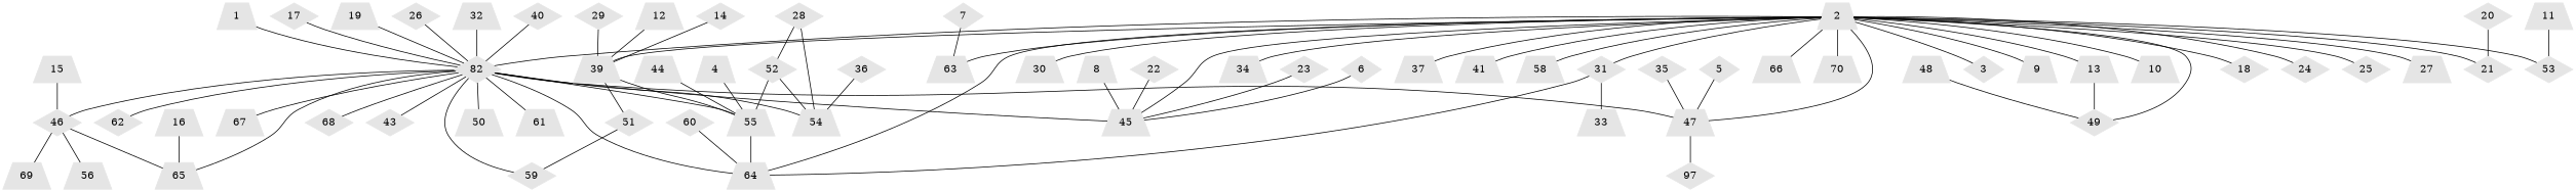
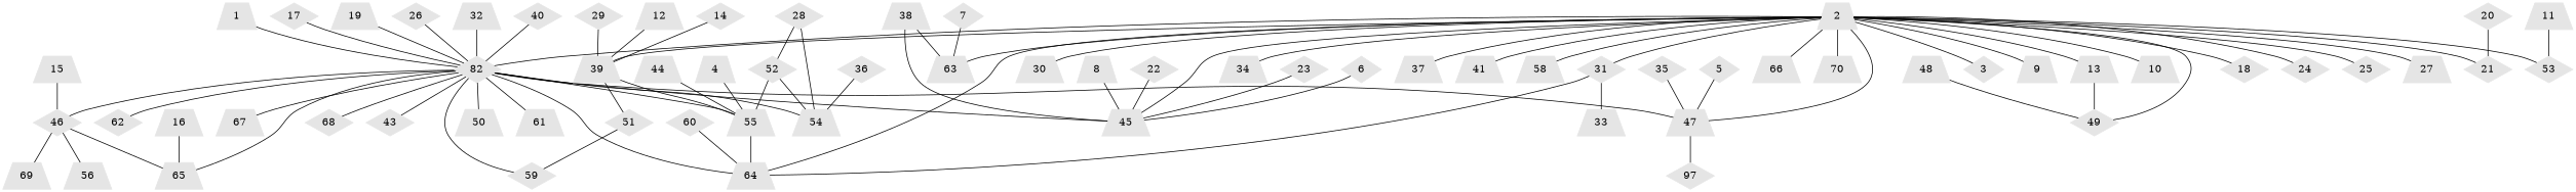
  graph {
    node [color=gray90 shape=trapezium style=filled]
    edge [weight=1.0]
    n1 [label=82 shape=diamond]
    1
    45
    47
    64
    55
    46 [shape=diamond]
    65
    54
    43 [shape=diamond]
    50
    59 [shape=diamond]
    61
    62 [shape=diamond]
    67
    68 [shape=diamond]
    2
    3 [shape=diamond]
    9
    10
    13
    18 [shape=diamond]
    21 [shape=diamond]
    24 [shape=diamond]
    25 [shape=diamond]
    27
    30
    31 [shape=diamond]
    34
    37
    39
    41
    49 [shape=diamond]
    53 [shape=diamond]
    58
    63
    66
    70
    33
    51 [shape=diamond]
    n41 [label=97 shape=diamond]
    4
    5 [shape=diamond]
    6 [shape=diamond]
    7 [shape=diamond]
    8
    11
    12
    14 [shape=diamond]
    15
    56
    69
    16
    17 [shape=diamond]
    19
    20 [shape=diamond]
    22 [shape=diamond]
    23 [shape=diamond]
    26 [shape=diamond]
    28 [shape=diamond]
    52 [shape=diamond]
    29 [shape=diamond]
    32
    35 [shape=diamond]
    36 [shape=diamond]
+   38
    40 [shape=diamond]
    44
    48
    60 [shape=diamond]
    n1 -- 45 [weight=2.0]
    n1 -- 47
    n1 -- 64
    n1 -- 55
    n1 -- 46
    n1 -- 65
    n1 -- 54
    n1 -- 43
    n1 -- 50 [weight=2.0]
    n1 -- 59
    n1 -- 61
    n1 -- 62
    n1 -- 67
    n1 -- 68
    1 -- n1
    47 -- n41
    55 -- 64
    46 -- 65
    46 -- 56
    46 -- 69
    2 -- n1
    2 -- 45
    2 -- 47
    2 -- 64
    2 -- 3
    2 -- 9
    2 -- 10
    2 -- 13
    2 -- 18
    2 -- 21
    2 -- 24
    2 -- 25
    2 -- 27
    2 -- 30
    2 -- 31
    2 -- 34
    2 -- 37
    2 -- 39
    2 -- 41
    2 -- 49
    2 -- 53
    2 -- 58
    2 -- 63
    2 -- 66
    2 -- 70
    13 -- 49
    31 -- 64
    31 -- 33
    39 -- 55
    39 -- 51
    51 -- 59
    4 -- 55
    5 -- 47
    6 -- 45
    7 -- 63
    8 -- 45
    11 -- 53
    12 -- 39
    14 -- 39
    15 -- 46
    16 -- 65
    17 -- n1
    19 -- n1
    20 -- 21
    22 -- 45
    23 -- 45
    26 -- n1
    28 -- 54
    28 -- 52
    52 -- 55
    52 -- 54
    29 -- 39
    32 -- n1
    35 -- 47
    36 -- 54
+   38 -- 45
+   38 -- 63
    40 -- n1
    44 -- 55 [weight=2.0]
    48 -- 49
    60 -- 64
  }
